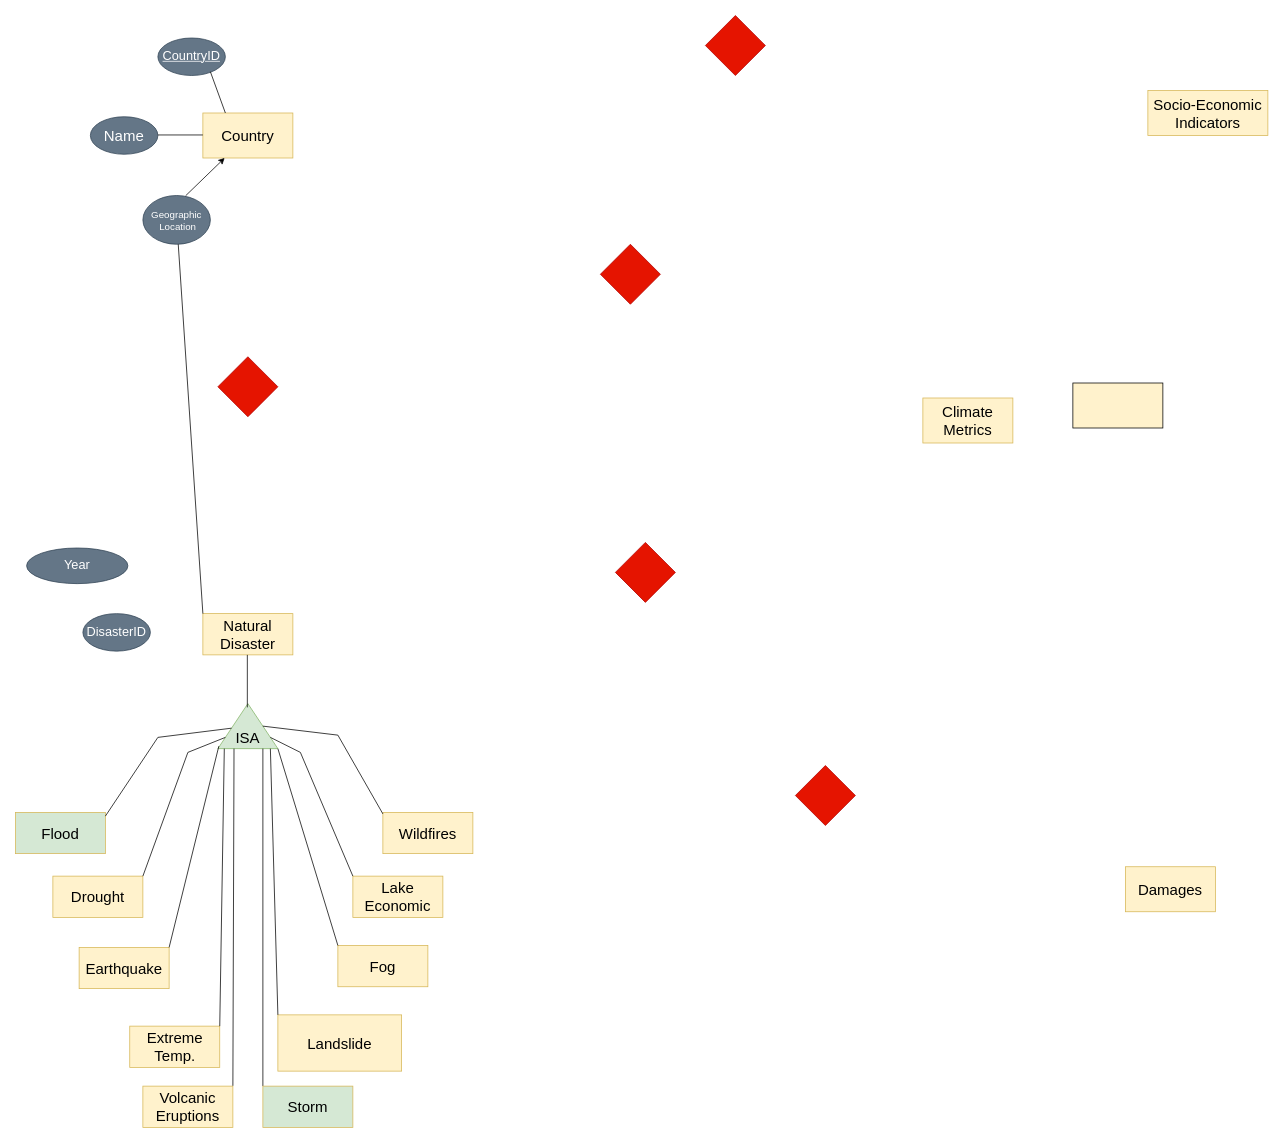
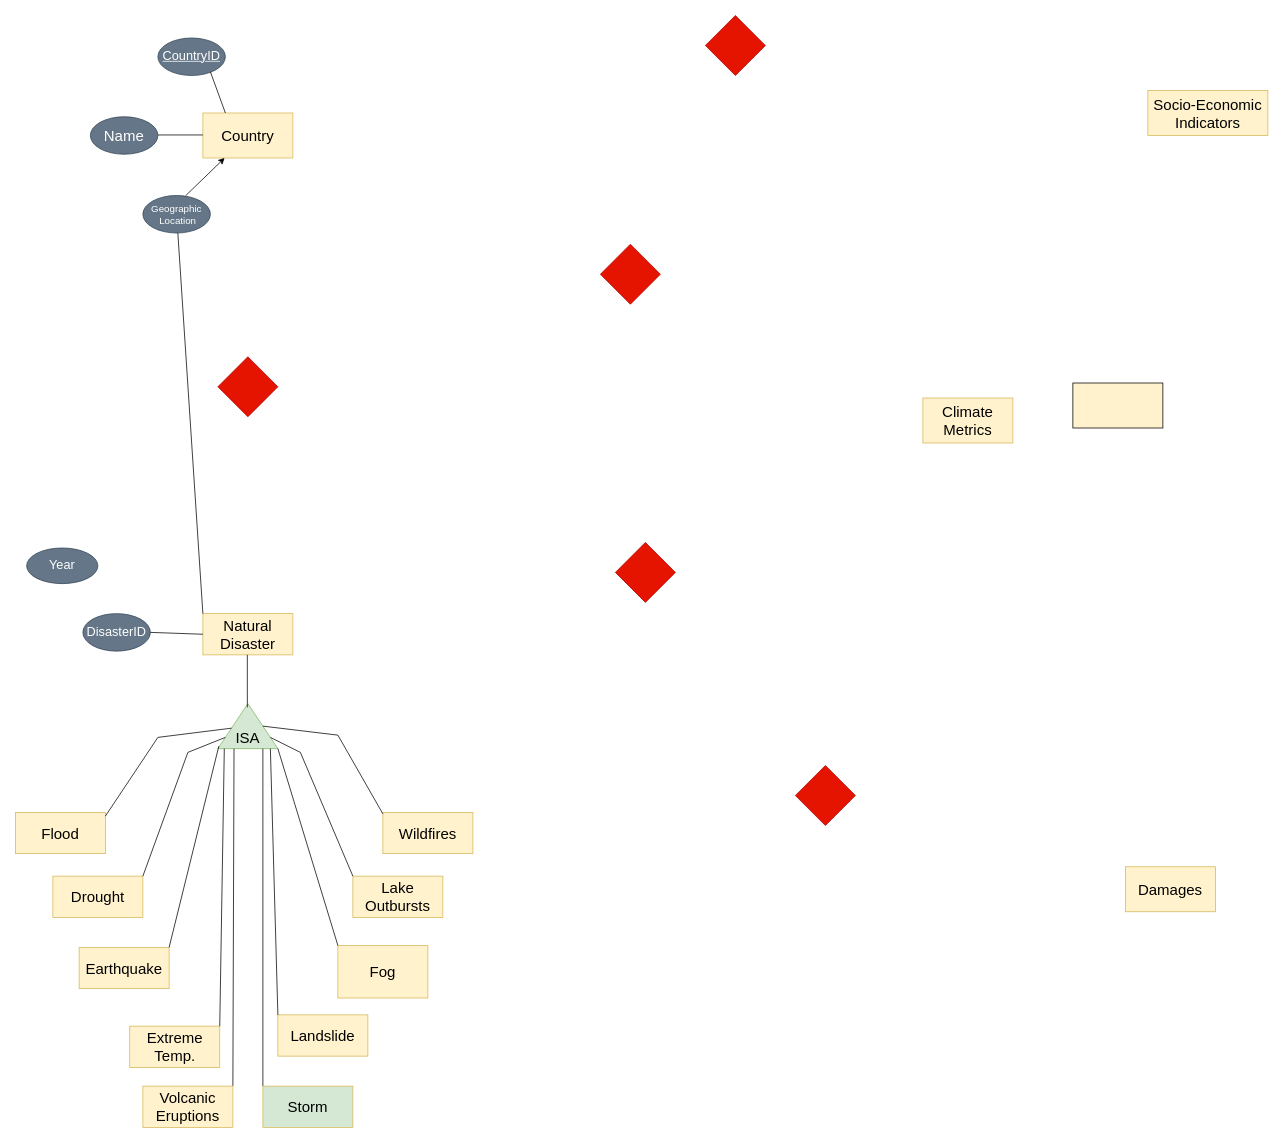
  <mxCell id="0" />
  <mxCell id="1" parent="0" />
  <mxCell id="2" value="&lt;font style=&quot;font-size: 20px;&quot;&gt;Country&lt;/font&gt;" style="rounded=0;whiteSpace=wrap;html=1;fillColor=#fff2cc;strokeColor=#d6b656;" parent="1" vertex="1"><mxGeometry x="270" y="150" width="120" height="60" as="geometry" /></mxCell>
  <mxCell id="3" value="&lt;font style=&quot;font-size: 20px;&quot;&gt;Natural Disaster&lt;/font&gt;" style="rounded=0;whiteSpace=wrap;html=1;fillColor=#fff2cc;strokeColor=#d6b656;" parent="1" vertex="1"><mxGeometry x="270" y="817.5" width="120" height="55" as="geometry" /></mxCell>
  <mxCell id="4" value="&lt;font style=&quot;font-size: 20px;&quot;&gt;Socio-Economic Indicators&lt;/font&gt;" style="rounded=0;whiteSpace=wrap;html=1;fillColor=#FFF2CC;strokeColor=#d6b656;" parent="1" vertex="1"><mxGeometry x="1530" y="120" width="160" height="60" as="geometry" /></mxCell>
  <mxCell id="5" value="&lt;font style=&quot;font-size: 20px;&quot;&gt;Climate Metrics&lt;/font&gt;" style="rounded=0;whiteSpace=wrap;html=1;fillColor=#fff2cc;strokeColor=#d6b656;" parent="1" vertex="1"><mxGeometry x="1230" y="530" width="120" height="60" as="geometry" /></mxCell>
  <mxCell id="6" value="&lt;font style=&quot;font-size: 20px;&quot;&gt;Damages&lt;br&gt;&lt;/font&gt;" style="rounded=0;whiteSpace=wrap;html=1;fillColor=#fff2cc;strokeColor=#d6b656;" parent="1" vertex="1"><mxGeometry x="1500" y="1155" width="120" height="60" as="geometry" /></mxCell>
  <mxCell id="7" value="&lt;u&gt;&lt;font style=&quot;font-size: 17px;&quot;&gt;CountryID&lt;/font&gt;&lt;/u&gt;" style="ellipse;whiteSpace=wrap;html=1;fillColor=#647687;fontColor=#ffffff;strokeColor=#314354;" parent="1" vertex="1"><mxGeometry x="210" y="50" width="90" height="50" as="geometry" /></mxCell>
  <mxCell id="8" value="&lt;font style=&quot;font-size: 17px;&quot;&gt;DisasterID&lt;/font&gt;" style="ellipse;whiteSpace=wrap;html=1;fillColor=#647687;fontColor=#ffffff;strokeColor=#314354;" parent="1" vertex="1"><mxGeometry x="110" y="817.5" width="90" height="50" as="geometry" /></mxCell>
  <mxCell id="9" value="&lt;span style=&quot;font-size: 20px;&quot;&gt;Name&lt;/span&gt;" style="ellipse;whiteSpace=wrap;html=1;fillColor=#647687;fontColor=#ffffff;strokeColor=#314354;" parent="1" vertex="1"><mxGeometry x="120" y="155" width="90" height="50" as="geometry" /></mxCell>
- <mxCell id="10" value="&lt;font style=&quot;font-size: 13px;&quot;&gt;Geographic&lt;br&gt;&amp;nbsp;Location&lt;/font&gt;" style="ellipse;whiteSpace=wrap;html=1;fillColor=#647687;fontColor=#ffffff;strokeColor=#314354;" parent="1" vertex="1"><mxGeometry x="190" y="260" width="90" height="65" as="geometry" /></mxCell>
+ <mxCell id="10" value="&lt;font style=&quot;font-size: 13px;&quot;&gt;Geographic&lt;br&gt;&amp;nbsp;Location&lt;/font&gt;" style="ellipse;whiteSpace=wrap;html=1;fillColor=#647687;fontColor=#ffffff;strokeColor=#314354;" parent="1" vertex="1"><mxGeometry x="190" y="260" width="90" height="50" as="geometry" /></mxCell>
  <mxCell id="11" value="" style="endArrow=none;html=1;rounded=0;" parent="1" edge="1"><mxGeometry width="50" height="50" relative="1" as="geometry"><mxPoint x="210" y="179.29" as="sourcePoint" /><mxPoint x="270" y="179.29" as="targetPoint" /></mxGeometry></mxCell>
  <mxCell id="12" value="" style="endArrow=none;html=1;rounded=0;entryX=0.25;entryY=0;entryDx=0;entryDy=0;" parent="1" target="2" edge="1"><mxGeometry width="50" height="50" relative="1" as="geometry"><mxPoint x="280" y="95" as="sourcePoint" /><mxPoint x="340" y="90" as="targetPoint" /></mxGeometry></mxCell>
  <mxCell id="13" value="" style="endArrow=classic;html=1;rounded=0;exitX=0.633;exitY=0.006;exitDx=0;exitDy=0;exitPerimeter=0;" parent="1" source="10" target="2" edge="1"><mxGeometry width="50" height="50" relative="1" as="geometry"><mxPoint x="250" y="260" as="sourcePoint" /><mxPoint x="310" y="255" as="targetPoint" /></mxGeometry></mxCell>
  <mxCell id="14" value="" style="triangle;whiteSpace=wrap;html=1;rotation=-90;direction=east;fillColor=#d5e8d4;strokeColor=#82b366;" parent="1" vertex="1"><mxGeometry x="300" y="927.5" width="60" height="80" as="geometry" /></mxCell>
  <mxCell id="15" value="" style="endArrow=none;html=1;rounded=0;" parent="1" edge="1"><mxGeometry width="50" height="50" relative="1" as="geometry"><mxPoint x="329.29" y="942.5" as="sourcePoint" /><mxPoint x="329.29" y="872.5" as="targetPoint" /></mxGeometry></mxCell>
  <mxCell id="16" value="&lt;font style=&quot;font-size: 20px;&quot;&gt;ISA&lt;/font&gt;" style="text;strokeColor=none;align=center;fillColor=none;html=1;verticalAlign=middle;whiteSpace=wrap;rounded=0;" parent="1" vertex="1"><mxGeometry x="300" y="967.5" width="60" height="30" as="geometry" /></mxCell>
- <mxCell id="18" value="&lt;font style=&quot;font-size: 17px;&quot;&gt;Year&lt;br&gt;&lt;/font&gt;" style="ellipse;whiteSpace=wrap;html=1;fillColor=#647687;fontColor=#ffffff;strokeColor=#314354;" parent="1" vertex="1"><mxGeometry x="35" y="730" width="135" height="47.5" as="geometry" /></mxCell>
+ <mxCell id="17" value="" style="endArrow=none;html=1;rounded=0;entryX=1;entryY=0.5;entryDx=0;entryDy=0;exitX=0;exitY=0.5;exitDx=0;exitDy=0;" parent="1" source="3" target="8" edge="1"><mxGeometry width="50" height="50" relative="1" as="geometry"><mxPoint x="270" y="841.07" as="sourcePoint" /><mxPoint x="210" y="841.07" as="targetPoint" /></mxGeometry></mxCell>
+ <mxCell id="18" value="&lt;font style=&quot;font-size: 17px;&quot;&gt;Year&lt;br&gt;&lt;/font&gt;" style="ellipse;whiteSpace=wrap;html=1;fillColor=#647687;fontColor=#ffffff;strokeColor=#314354;" parent="1" vertex="1"><mxGeometry x="35" y="730" width="95" height="47.5" as="geometry" /></mxCell>
  <mxCell id="19" value="" style="rhombus;whiteSpace=wrap;html=1;fillColor=#e51400;fontColor=#ffffff;strokeColor=#B20000;" parent="1" vertex="1"><mxGeometry x="940" y="20" width="80" height="80" as="geometry" /></mxCell>
  <mxCell id="20" value="" style="endArrow=none;html=1;rounded=0;exitX=0;exitY=0;exitDx=0;exitDy=0;" parent="1" source="26" edge="1"><mxGeometry width="50" height="50" relative="1" as="geometry"><mxPoint x="350" y="1127.5" as="sourcePoint" /><mxPoint x="350" y="997.5" as="targetPoint" /></mxGeometry></mxCell>
- <mxCell id="21" value="&lt;font style=&quot;font-size: 20px;&quot;&gt;Flood&lt;br&gt;&lt;/font&gt;" style="rounded=0;whiteSpace=wrap;html=1;fillColor=#d5e8d4;strokeColor=#d6b656;" parent="1" vertex="1"><mxGeometry x="20" y="1082.5" width="120" height="55" as="geometry" /></mxCell>
+ <mxCell id="21" value="&lt;font style=&quot;font-size: 20px;&quot;&gt;Flood&lt;br&gt;&lt;/font&gt;" style="rounded=0;whiteSpace=wrap;html=1;fillColor=#fff2cc;strokeColor=#d6b656;" parent="1" vertex="1"><mxGeometry x="20" y="1082.5" width="120" height="55" as="geometry" /></mxCell>
  <mxCell id="22" value="&lt;font style=&quot;font-size: 20px;&quot;&gt;Drought&lt;/font&gt;" style="rounded=0;whiteSpace=wrap;html=1;fillColor=#fff2cc;strokeColor=#d6b656;" parent="1" vertex="1"><mxGeometry x="70" y="1167.5" width="120" height="55" as="geometry" /></mxCell>
  <mxCell id="23" value="&lt;font style=&quot;font-size: 20px;&quot;&gt;Earthquake&lt;br&gt;&lt;/font&gt;" style="rounded=0;whiteSpace=wrap;html=1;fillColor=#fff2cc;strokeColor=#d6b656;" parent="1" vertex="1"><mxGeometry x="105" y="1262.5" width="120" height="55" as="geometry" /></mxCell>
  <mxCell id="24" value="&lt;font style=&quot;font-size: 20px;&quot;&gt;Extreme Temp.&lt;br&gt;&lt;/font&gt;" style="rounded=0;whiteSpace=wrap;html=1;fillColor=#fff2cc;strokeColor=#d6b656;" parent="1" vertex="1"><mxGeometry x="172.5" y="1367.5" width="120" height="55" as="geometry" /></mxCell>
  <mxCell id="25" value="&lt;font style=&quot;font-size: 20px;&quot;&gt;Volcanic Eruptions&lt;br&gt;&lt;/font&gt;" style="rounded=0;whiteSpace=wrap;html=1;fillColor=#fff2cc;strokeColor=#d6b656;" parent="1" vertex="1"><mxGeometry x="190" y="1447.5" width="120" height="55" as="geometry" /></mxCell>
  <mxCell id="26" value="&lt;font style=&quot;font-size: 20px;&quot;&gt;Storm&lt;br&gt;&lt;/font&gt;" style="rounded=0;whiteSpace=wrap;html=1;fillColor=#d5e8d4;strokeColor=#d6b656;" parent="1" vertex="1"><mxGeometry x="350" y="1447.5" width="120" height="55" as="geometry" /></mxCell>
- <mxCell id="27" value="&lt;font style=&quot;font-size: 20px;&quot;&gt;Landslide&lt;br&gt;&lt;/font&gt;" style="rounded=0;whiteSpace=wrap;html=1;fillColor=#fff2cc;strokeColor=#d6b656;" parent="1" vertex="1"><mxGeometry x="370" y="1352.5" width="165" height="75" as="geometry" /></mxCell>
- <mxCell id="28" value="&lt;span style=&quot;font-size: 20px;&quot;&gt;Fog&lt;br&gt;&lt;/span&gt;" style="rounded=0;whiteSpace=wrap;html=1;fillColor=#fff2cc;strokeColor=#d6b656;" parent="1" vertex="1"><mxGeometry x="450" y="1260" width="120" height="55" as="geometry" /></mxCell>
- <mxCell id="29" value="&lt;font style=&quot;font-size: 20px;&quot;&gt;Lake Economic&lt;br&gt;&lt;/font&gt;" style="rounded=0;whiteSpace=wrap;html=1;fillColor=#fff2cc;strokeColor=#d6b656;" parent="1" vertex="1"><mxGeometry x="470" y="1167.5" width="120" height="55" as="geometry" /></mxCell>
+ <mxCell id="27" value="&lt;font style=&quot;font-size: 20px;&quot;&gt;Landslide&lt;br&gt;&lt;/font&gt;" style="rounded=0;whiteSpace=wrap;html=1;fillColor=#fff2cc;strokeColor=#d6b656;" parent="1" vertex="1"><mxGeometry x="370" y="1352.5" width="120" height="55" as="geometry" /></mxCell>
+ <mxCell id="28" value="&lt;span style=&quot;font-size: 20px;&quot;&gt;Fog&lt;br&gt;&lt;/span&gt;" style="rounded=0;whiteSpace=wrap;html=1;fillColor=#fff2cc;strokeColor=#d6b656;" parent="1" vertex="1"><mxGeometry x="450" y="1260" width="120" height="70" as="geometry" /></mxCell>
+ <mxCell id="29" value="&lt;font style=&quot;font-size: 20px;&quot;&gt;Lake Outbursts&lt;br&gt;&lt;/font&gt;" style="rounded=0;whiteSpace=wrap;html=1;fillColor=#fff2cc;strokeColor=#d6b656;" parent="1" vertex="1"><mxGeometry x="470" y="1167.5" width="120" height="55" as="geometry" /></mxCell>
  <mxCell id="30" value="&lt;font style=&quot;font-size: 20px;&quot;&gt;Wildfires&lt;br&gt;&lt;/font&gt;" style="rounded=0;whiteSpace=wrap;html=1;fillColor=#fff2cc;strokeColor=#d6b656;" parent="1" vertex="1"><mxGeometry x="510" y="1082.5" width="120" height="55" as="geometry" /></mxCell>
  <mxCell id="31" value="" style="rhombus;whiteSpace=wrap;html=1;fillColor=#e51400;fontColor=#ffffff;strokeColor=#B20000;" parent="1" vertex="1"><mxGeometry x="290" y="475" width="80" height="80" as="geometry" /></mxCell>
  <mxCell id="32" value="" style="endArrow=none;html=1;rounded=0;exitX=0.904;exitY=-0.008;exitDx=0;exitDy=0;exitPerimeter=0;" parent="1" edge="1"><mxGeometry width="50" height="50" relative="1" as="geometry"><mxPoint x="310" y="1447.06" as="sourcePoint" /><mxPoint x="311.52" y="997.5" as="targetPoint" /></mxGeometry></mxCell>
  <mxCell id="33" value="" style="endArrow=none;html=1;rounded=0;exitX=1;exitY=0;exitDx=0;exitDy=0;" parent="1" source="24" edge="1"><mxGeometry width="50" height="50" relative="1" as="geometry"><mxPoint x="290" y="1352.5" as="sourcePoint" /><mxPoint x="298.57" y="997.5" as="targetPoint" /></mxGeometry></mxCell>
  <mxCell id="34" value="" style="endArrow=none;html=1;rounded=0;exitX=0;exitY=0;exitDx=0;exitDy=0;" parent="1" source="27" edge="1"><mxGeometry width="50" height="50" relative="1" as="geometry"><mxPoint x="360" y="1127.5" as="sourcePoint" /><mxPoint x="360" y="997.5" as="targetPoint" /></mxGeometry></mxCell>
  <mxCell id="35" value="" style="endArrow=none;html=1;rounded=0;exitX=1;exitY=0;exitDx=0;exitDy=0;entryX=0.055;entryY=0.016;entryDx=0;entryDy=0;entryPerimeter=0;" parent="1" source="23" target="14" edge="1"><mxGeometry width="50" height="50" relative="1" as="geometry"><mxPoint x="287.5" y="1127.5" as="sourcePoint" /><mxPoint x="287.5" y="997.5" as="targetPoint" /></mxGeometry></mxCell>
  <mxCell id="36" value="" style="endArrow=none;html=1;rounded=0;exitX=0;exitY=0;exitDx=0;exitDy=0;" parent="1" source="28" edge="1"><mxGeometry width="50" height="50" relative="1" as="geometry"><mxPoint x="307.5" y="1262.5" as="sourcePoint" /><mxPoint x="370" y="997.5" as="targetPoint" /></mxGeometry></mxCell>
  <mxCell id="37" value="" style="endArrow=none;html=1;rounded=0;exitX=1;exitY=0;exitDx=0;exitDy=0;entryX=0;entryY=0.5;entryDx=0;entryDy=0;" parent="1" source="22" target="16" edge="1"><mxGeometry width="50" height="50" relative="1" as="geometry"><mxPoint x="203.75" y="1222.5" as="sourcePoint" /><mxPoint x="280" y="972.5" as="targetPoint" /><Array as="points"><mxPoint x="250" y="1002.5" /></Array></mxGeometry></mxCell>
  <mxCell id="38" value="" style="endArrow=none;html=1;rounded=0;exitX=1;exitY=0;exitDx=0;exitDy=0;" parent="1" edge="1"><mxGeometry width="50" height="50" relative="1" as="geometry"><mxPoint x="470" y="1167.5" as="sourcePoint" /><mxPoint x="360" y="982.5" as="targetPoint" /><Array as="points"><mxPoint x="400" y="1002.5" /></Array></mxGeometry></mxCell>
  <mxCell id="39" value="" style="endArrow=none;html=1;rounded=0;exitX=1;exitY=0;exitDx=0;exitDy=0;" parent="1" target="14" edge="1"><mxGeometry width="50" height="50" relative="1" as="geometry"><mxPoint x="140" y="1087.5" as="sourcePoint" /><mxPoint x="250" y="902.5" as="targetPoint" /><Array as="points"><mxPoint x="210" y="982.5" /></Array></mxGeometry></mxCell>
  <mxCell id="40" value="" style="endArrow=none;html=1;rounded=0;exitX=1;exitY=0;exitDx=0;exitDy=0;entryX=0.5;entryY=1;entryDx=0;entryDy=0;" parent="1" target="14" edge="1"><mxGeometry width="50" height="50" relative="1" as="geometry"><mxPoint x="510" y="1084.5" as="sourcePoint" /><mxPoint x="380" y="962.5" as="targetPoint" /><Array as="points"><mxPoint x="450" y="979.5" /></Array></mxGeometry></mxCell>
  <mxCell id="41" value="" style="rhombus;whiteSpace=wrap;html=1;fillColor=#e51400;fontColor=#ffffff;strokeColor=#B20000;" parent="1" vertex="1"><mxGeometry x="1060" y="1020" width="80" height="80" as="geometry" /></mxCell>
  <mxCell id="42" value="" style="rhombus;whiteSpace=wrap;html=1;fillColor=#e51400;fontColor=#ffffff;strokeColor=#B20000;" parent="1" vertex="1"><mxGeometry x="820" y="722.5" width="80" height="80" as="geometry" /></mxCell>
  <mxCell id="43" value="" style="rhombus;whiteSpace=wrap;html=1;fillColor=#e51400;fontColor=#ffffff;strokeColor=#B20000;" parent="1" vertex="1"><mxGeometry x="800" y="325" width="80" height="80" as="geometry" /></mxCell>
  <mxCell id="44" value="" style="rounded=0;whiteSpace=wrap;html=1;fillColor=#fff2cc;" parent="1" vertex="1"><mxGeometry x="1430" y="510" width="120" height="60" as="geometry" /></mxCell>
  <mxCell id="45" value="" style="endArrow=none;html=1;rounded=0;exitX=0;exitY=0;exitDx=0;exitDy=0;" parent="1" source="3" target="10" edge="1"><mxGeometry width="50" height="50" relative="1" as="geometry"><mxPoint x="195" y="753.5" as="sourcePoint" /><mxPoint x="125" y="752" as="targetPoint" /></mxGeometry></mxCell>
